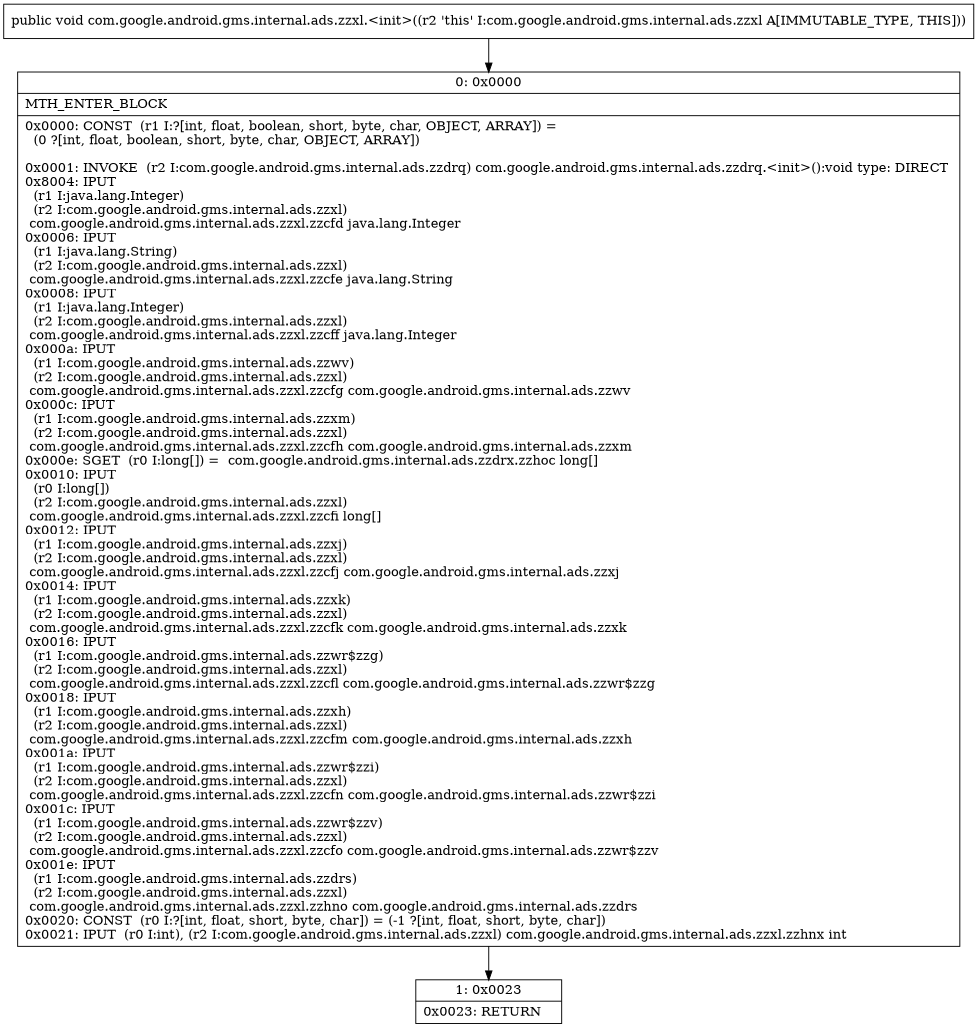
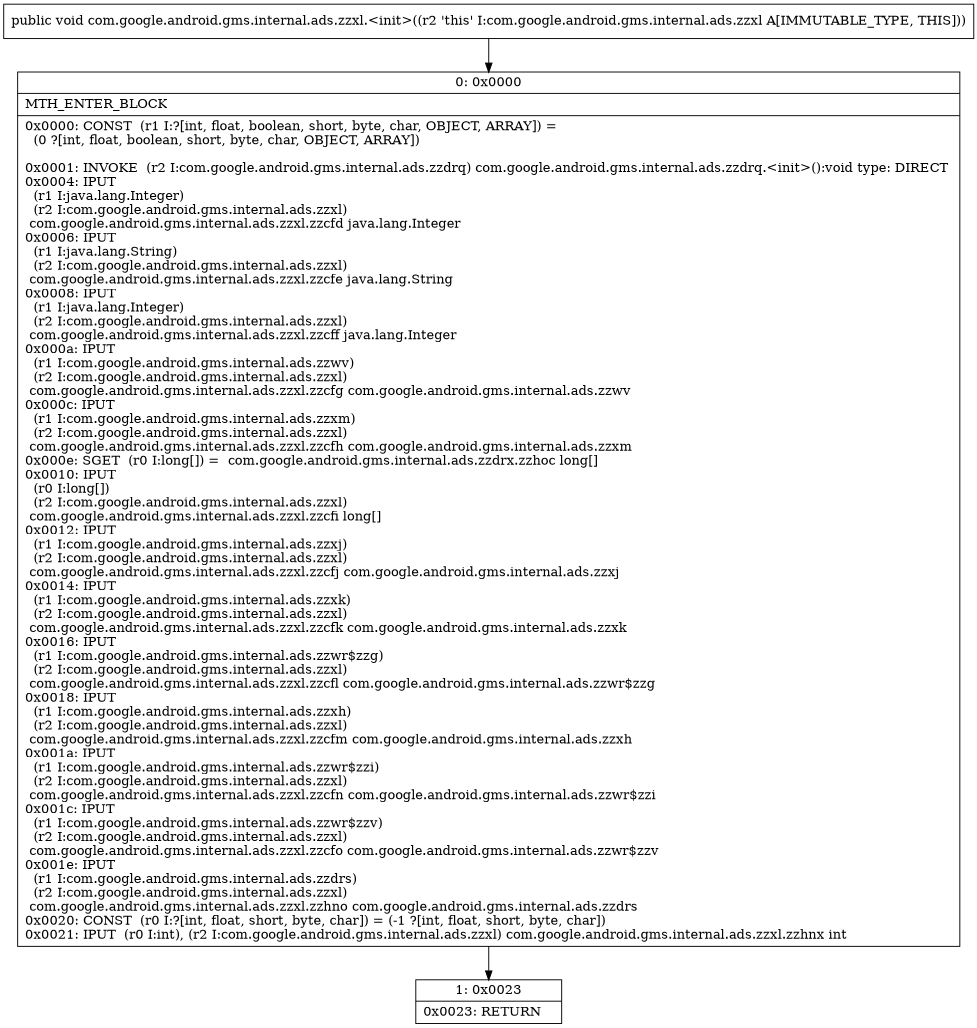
  digraph {
    node [shape=record]
-   n1 [label="{0\:\ 0x0000|MTH_ENTER_BLOCK\l|0x0000: CONST  (r1 I:?[int, float, boolean, short, byte, char, OBJECT, ARRAY]) = \l  (0 ?[int, float, boolean, short, byte, char, OBJECT, ARRAY])\l \l0x0001: INVOKE  (r2 I:com.google.android.gms.internal.ads.zzdrq) com.google.android.gms.internal.ads.zzdrq.\<init\>():void type: DIRECT \l0x8004: IPUT  \l  (r1 I:java.lang.Integer)\l  (r2 I:com.google.android.gms.internal.ads.zzxl)\l com.google.android.gms.internal.ads.zzxl.zzcfd java.lang.Integer \l0x0006: IPUT  \l  (r1 I:java.lang.String)\l  (r2 I:com.google.android.gms.internal.ads.zzxl)\l com.google.android.gms.internal.ads.zzxl.zzcfe java.lang.String \l0x0008: IPUT  \l  (r1 I:java.lang.Integer)\l  (r2 I:com.google.android.gms.internal.ads.zzxl)\l com.google.android.gms.internal.ads.zzxl.zzcff java.lang.Integer \l0x000a: IPUT  \l  (r1 I:com.google.android.gms.internal.ads.zzwv)\l  (r2 I:com.google.android.gms.internal.ads.zzxl)\l com.google.android.gms.internal.ads.zzxl.zzcfg com.google.android.gms.internal.ads.zzwv \l0x000c: IPUT  \l  (r1 I:com.google.android.gms.internal.ads.zzxm)\l  (r2 I:com.google.android.gms.internal.ads.zzxl)\l com.google.android.gms.internal.ads.zzxl.zzcfh com.google.android.gms.internal.ads.zzxm \l0x000e: SGET  (r0 I:long[]) =  com.google.android.gms.internal.ads.zzdrx.zzhoc long[] \l0x0010: IPUT  \l  (r0 I:long[])\l  (r2 I:com.google.android.gms.internal.ads.zzxl)\l com.google.android.gms.internal.ads.zzxl.zzcfi long[] \l0x0012: IPUT  \l  (r1 I:com.google.android.gms.internal.ads.zzxj)\l  (r2 I:com.google.android.gms.internal.ads.zzxl)\l com.google.android.gms.internal.ads.zzxl.zzcfj com.google.android.gms.internal.ads.zzxj \l0x0014: IPUT  \l  (r1 I:com.google.android.gms.internal.ads.zzxk)\l  (r2 I:com.google.android.gms.internal.ads.zzxl)\l com.google.android.gms.internal.ads.zzxl.zzcfk com.google.android.gms.internal.ads.zzxk \l0x0016: IPUT  \l  (r1 I:com.google.android.gms.internal.ads.zzwr$zzg)\l  (r2 I:com.google.android.gms.internal.ads.zzxl)\l com.google.android.gms.internal.ads.zzxl.zzcfl com.google.android.gms.internal.ads.zzwr$zzg \l0x0018: IPUT  \l  (r1 I:com.google.android.gms.internal.ads.zzxh)\l  (r2 I:com.google.android.gms.internal.ads.zzxl)\l com.google.android.gms.internal.ads.zzxl.zzcfm com.google.android.gms.internal.ads.zzxh \l0x001a: IPUT  \l  (r1 I:com.google.android.gms.internal.ads.zzwr$zzi)\l  (r2 I:com.google.android.gms.internal.ads.zzxl)\l com.google.android.gms.internal.ads.zzxl.zzcfn com.google.android.gms.internal.ads.zzwr$zzi \l0x001c: IPUT  \l  (r1 I:com.google.android.gms.internal.ads.zzwr$zzv)\l  (r2 I:com.google.android.gms.internal.ads.zzxl)\l com.google.android.gms.internal.ads.zzxl.zzcfo com.google.android.gms.internal.ads.zzwr$zzv \l0x001e: IPUT  \l  (r1 I:com.google.android.gms.internal.ads.zzdrs)\l  (r2 I:com.google.android.gms.internal.ads.zzxl)\l com.google.android.gms.internal.ads.zzxl.zzhno com.google.android.gms.internal.ads.zzdrs \l0x0020: CONST  (r0 I:?[int, float, short, byte, char]) = (\-1 ?[int, float, short, byte, char]) \l0x0021: IPUT  (r0 I:int), (r2 I:com.google.android.gms.internal.ads.zzxl) com.google.android.gms.internal.ads.zzxl.zzhnx int \l}"]
+   n1 [label="{0\:\ 0x0000|MTH_ENTER_BLOCK\l|0x0000: CONST  (r1 I:?[int, float, boolean, short, byte, char, OBJECT, ARRAY]) = \l  (0 ?[int, float, boolean, short, byte, char, OBJECT, ARRAY])\l \l0x0001: INVOKE  (r2 I:com.google.android.gms.internal.ads.zzdrq) com.google.android.gms.internal.ads.zzdrq.\<init\>():void type: DIRECT \l0x0004: IPUT  \l  (r1 I:java.lang.Integer)\l  (r2 I:com.google.android.gms.internal.ads.zzxl)\l com.google.android.gms.internal.ads.zzxl.zzcfd java.lang.Integer \l0x0006: IPUT  \l  (r1 I:java.lang.String)\l  (r2 I:com.google.android.gms.internal.ads.zzxl)\l com.google.android.gms.internal.ads.zzxl.zzcfe java.lang.String \l0x0008: IPUT  \l  (r1 I:java.lang.Integer)\l  (r2 I:com.google.android.gms.internal.ads.zzxl)\l com.google.android.gms.internal.ads.zzxl.zzcff java.lang.Integer \l0x000a: IPUT  \l  (r1 I:com.google.android.gms.internal.ads.zzwv)\l  (r2 I:com.google.android.gms.internal.ads.zzxl)\l com.google.android.gms.internal.ads.zzxl.zzcfg com.google.android.gms.internal.ads.zzwv \l0x000c: IPUT  \l  (r1 I:com.google.android.gms.internal.ads.zzxm)\l  (r2 I:com.google.android.gms.internal.ads.zzxl)\l com.google.android.gms.internal.ads.zzxl.zzcfh com.google.android.gms.internal.ads.zzxm \l0x000e: SGET  (r0 I:long[]) =  com.google.android.gms.internal.ads.zzdrx.zzhoc long[] \l0x0010: IPUT  \l  (r0 I:long[])\l  (r2 I:com.google.android.gms.internal.ads.zzxl)\l com.google.android.gms.internal.ads.zzxl.zzcfi long[] \l0x0012: IPUT  \l  (r1 I:com.google.android.gms.internal.ads.zzxj)\l  (r2 I:com.google.android.gms.internal.ads.zzxl)\l com.google.android.gms.internal.ads.zzxl.zzcfj com.google.android.gms.internal.ads.zzxj \l0x0014: IPUT  \l  (r1 I:com.google.android.gms.internal.ads.zzxk)\l  (r2 I:com.google.android.gms.internal.ads.zzxl)\l com.google.android.gms.internal.ads.zzxl.zzcfk com.google.android.gms.internal.ads.zzxk \l0x0016: IPUT  \l  (r1 I:com.google.android.gms.internal.ads.zzwr$zzg)\l  (r2 I:com.google.android.gms.internal.ads.zzxl)\l com.google.android.gms.internal.ads.zzxl.zzcfl com.google.android.gms.internal.ads.zzwr$zzg \l0x0018: IPUT  \l  (r1 I:com.google.android.gms.internal.ads.zzxh)\l  (r2 I:com.google.android.gms.internal.ads.zzxl)\l com.google.android.gms.internal.ads.zzxl.zzcfm com.google.android.gms.internal.ads.zzxh \l0x001a: IPUT  \l  (r1 I:com.google.android.gms.internal.ads.zzwr$zzi)\l  (r2 I:com.google.android.gms.internal.ads.zzxl)\l com.google.android.gms.internal.ads.zzxl.zzcfn com.google.android.gms.internal.ads.zzwr$zzi \l0x001c: IPUT  \l  (r1 I:com.google.android.gms.internal.ads.zzwr$zzv)\l  (r2 I:com.google.android.gms.internal.ads.zzxl)\l com.google.android.gms.internal.ads.zzxl.zzcfo com.google.android.gms.internal.ads.zzwr$zzv \l0x001e: IPUT  \l  (r1 I:com.google.android.gms.internal.ads.zzdrs)\l  (r2 I:com.google.android.gms.internal.ads.zzxl)\l com.google.android.gms.internal.ads.zzxl.zzhno com.google.android.gms.internal.ads.zzdrs \l0x0020: CONST  (r0 I:?[int, float, short, byte, char]) = (\-1 ?[int, float, short, byte, char]) \l0x0021: IPUT  (r0 I:int), (r2 I:com.google.android.gms.internal.ads.zzxl) com.google.android.gms.internal.ads.zzxl.zzhnx int \l}"]
    n2 [label="{1\:\ 0x0023|0x0023: RETURN   \l}"]
    n3 [label="{public void com.google.android.gms.internal.ads.zzxl.\<init\>((r2 'this' I:com.google.android.gms.internal.ads.zzxl A[IMMUTABLE_TYPE, THIS])) }"]
    n1 -> n2
    n3 -> n1
  }
